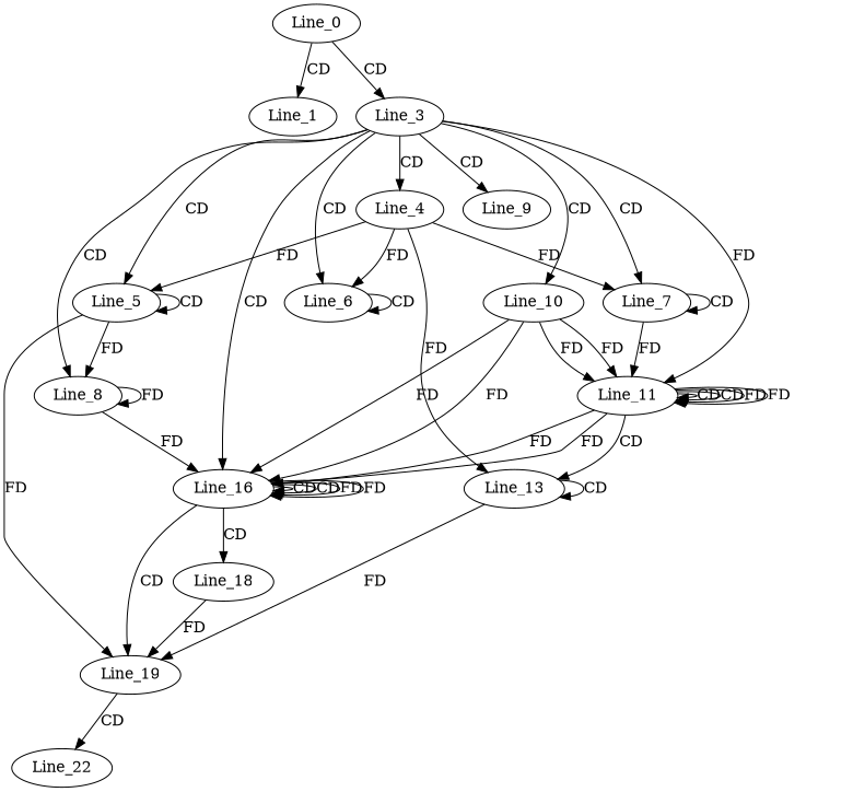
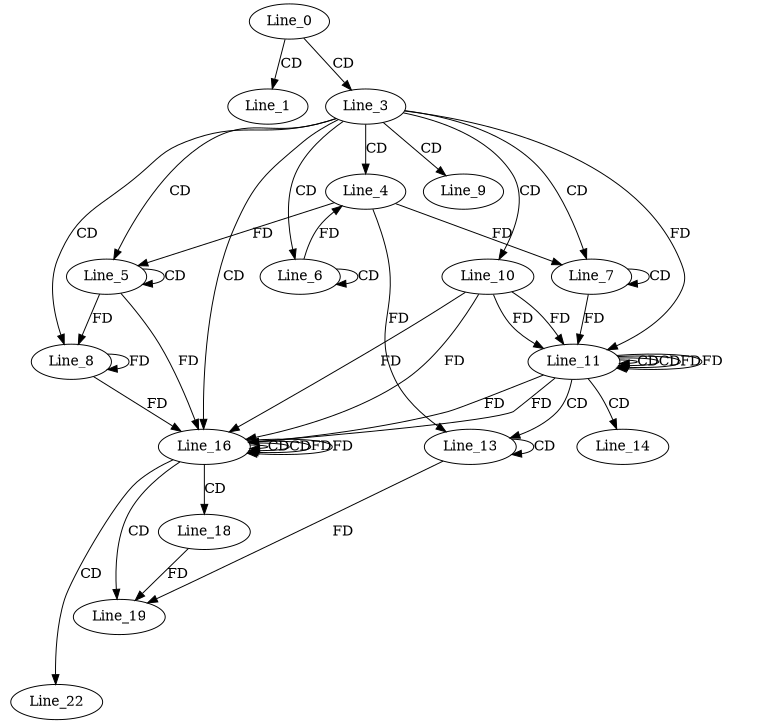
  digraph {
    Line_0
    Line_1
    Line_3
    Line_4
    Line_5
    Line_6
    Line_7
    Line_8
    Line_9
    Line_10
    Line_11
    Line_16
    Line_13
+   Line_14
    Line_19
    Line_18
    Line_22
    Line_0 -> Line_1 [label=CD]
    Line_0 -> Line_3 [label=CD]
    Line_3 -> Line_4 [label=CD]
    Line_3 -> Line_5 [label=CD]
    Line_3 -> Line_6 [label=CD]
    Line_3 -> Line_7 [label=CD]
    Line_3 -> Line_8 [label=CD]
    Line_3 -> Line_9 [label=CD]
    Line_3 -> Line_10 [label=CD]
    Line_3 -> Line_11 [label=FD]
    Line_3 -> Line_16 [label=CD]
    Line_4 -> Line_5 [label=FD]
-   Line_4 -> Line_6 [label=FD]
+   Line_6 -> Line_4 [label=FD]
    Line_4 -> Line_7 [label=FD]
    Line_4 -> Line_13 [label=FD]
    Line_5 -> Line_5 [label=CD]
    Line_5 -> Line_8 [label=FD]
-   Line_5 -> Line_19 [label=FD]
+   Line_5 -> Line_16 [label=FD]
    Line_6 -> Line_6 [label=CD]
    Line_7 -> Line_7 [label=CD]
    Line_7 -> Line_11 [label=FD]
    Line_8 -> Line_8 [label=FD]
    Line_8 -> Line_16 [label=FD]
    Line_10 -> Line_11 [label=FD]
    Line_10 -> Line_11 [label=FD]
    Line_10 -> Line_16 [label=FD]
    Line_10 -> Line_16 [label=FD]
    Line_11 -> Line_11 [label=CD]
    Line_11 -> Line_11 [label=CD]
    Line_11 -> Line_11 [label=FD]
    Line_11 -> Line_11 [label=FD]
    Line_11 -> Line_16 [label=FD]
    Line_11 -> Line_16 [label=FD]
    Line_11 -> Line_13 [label=CD]
+   Line_11 -> Line_14 [label=CD]
    Line_16 -> Line_16 [label=CD]
    Line_16 -> Line_16 [label=CD]
    Line_16 -> Line_16 [label=FD]
    Line_16 -> Line_16 [label=FD]
    Line_16 -> Line_19 [label=CD]
    Line_16 -> Line_18 [label=CD]
    Line_13 -> Line_13 [label=CD]
    Line_13 -> Line_19 [label=FD]
-   Line_19 -> Line_22 [label=CD]
+   Line_16 -> Line_22 [label=CD]
    Line_18 -> Line_19 [label=FD]
  }
